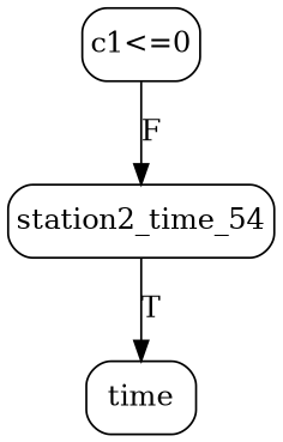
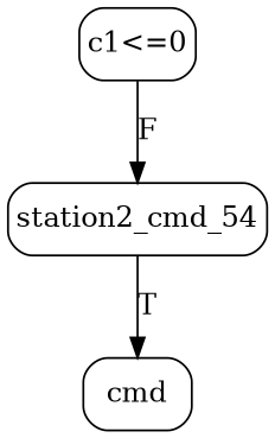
  digraph {
    node [margin="0.05,0.05" shape=box style=rounded]
-   n1 [label=time]
-   n2 [label=station2_time_54]
+   n1 [label=cmd]
+   n2 [label=station2_cmd_54]
    n3 [label="c1<=0"]
    n2 -> n1 [label=T]
    n3 -> n2 [label=F]
  }
